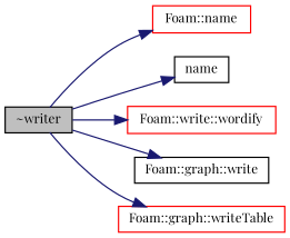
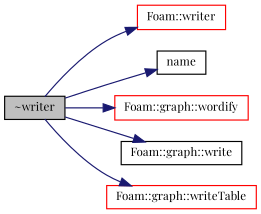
  digraph {
    fontname="Playfair Display"
    rankdir=LR
    node [color=black fontname="Playfair Display" fontsize=10 shape=record]
    edge [color=midnightblue fontname="Playfair Display" fontsize=10 labelfontname=Helvetica labelfontsize=10 style=solid]
    n1 [fillcolor=grey75 fontcolor=black height=0.2 label="~writer" style=filled width=0.4]
-   n2 [color=red height=0.2 label="Foam::name" width=0.4]
+   n2 [color=red height=0.2 label="Foam::writer" width=0.4]
    n3 [height=0.2 label=name width=0.4]
-   n4 [color=red height=0.2 label="Foam::write::wordify" width=0.4]
+   n4 [color=red height=0.2 label="Foam::graph::wordify" width=0.4]
    n5 [height=0.2 label="Foam::graph::write" width=0.4]
    n6 [color=red height=0.2 label="Foam::graph::writeTable" width=0.4]
    n1 -> n2
    n1 -> n3
    n1 -> n4
    n1 -> n5
    n1 -> n6
  }
